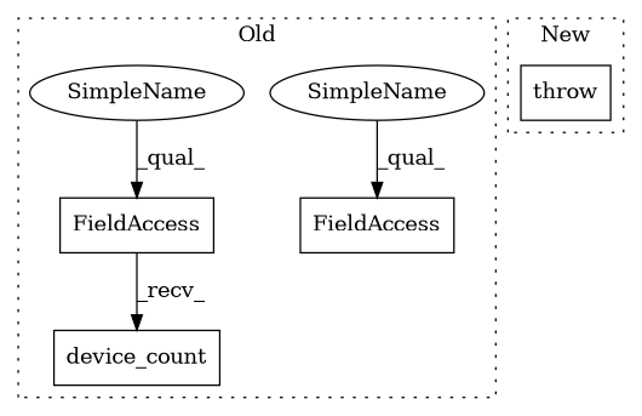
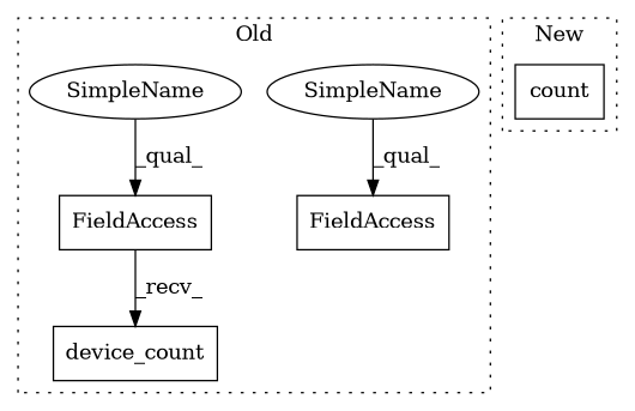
  digraph {
    node [a=22 l=10 s=11171 shape=box]
    n1 [a=32 l=14 label=device_count s=11182]
    n2 [label=FieldAccess]
    n3 [label=FieldAccess s=11035]
    n4 [a=42 l=5 label=SimpleName s=11035 shape=ellipse]
    n5 [a=42 l=5 label=SimpleName shape=ellipse]
-   n6 [a=53 l=6 label=throw s=15272]
+   n6 [a=53 l=6 label=count s=15272]
    subgraph cluster_1 {
      label=Old
      style=dotted
      n1
      n2
      n3
      n4
      n5
    }
    subgraph cluster_2 {
      label=New
      style=dotted
      n6
    }
    n2 -> n1 [label=_recv_]
    n4 -> n3 [label=_qual_]
    n5 -> n2 [label=_qual_]
  }
